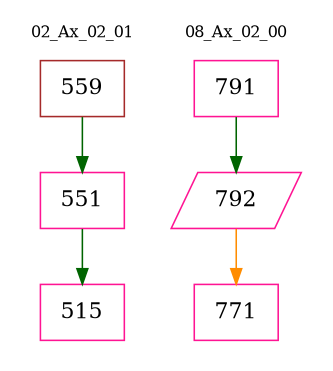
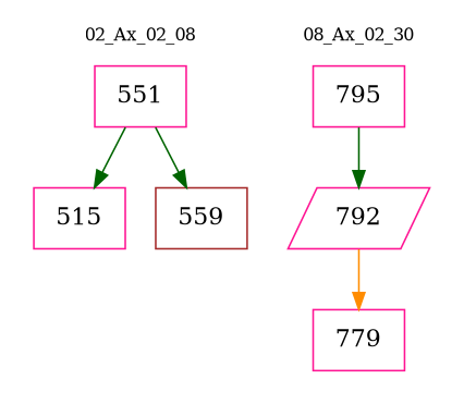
  digraph {
    node [color=deeppink shape=box]
    edge [color=darkgreen]
    n1 [label=551]
    n2 [label=515]
    n3 [color=brown label=559]
    n4 [label=792 shape=parallelogram]
-   n5 [label=771]
-   n6 [label=791]
+   n5 [label=779]
+   n6 [label=795]
    subgraph cluster_1 {
      color=white
      fontsize=10
-     label="02_Ax_02_01"
+     label="02_Ax_02_08"
      n1
      n2
      n3
    }
    subgraph cluster_2 {
      color=white
      fontsize=10
-     label="08_Ax_02_00"
+     label="08_Ax_02_30"
      n4
      n5
      n6
    }
    n1 -> n2
-   n3 -> n1
+   n1 -> n3
    n4 -> n5 [color=darkorange]
    n6 -> n4
  }
